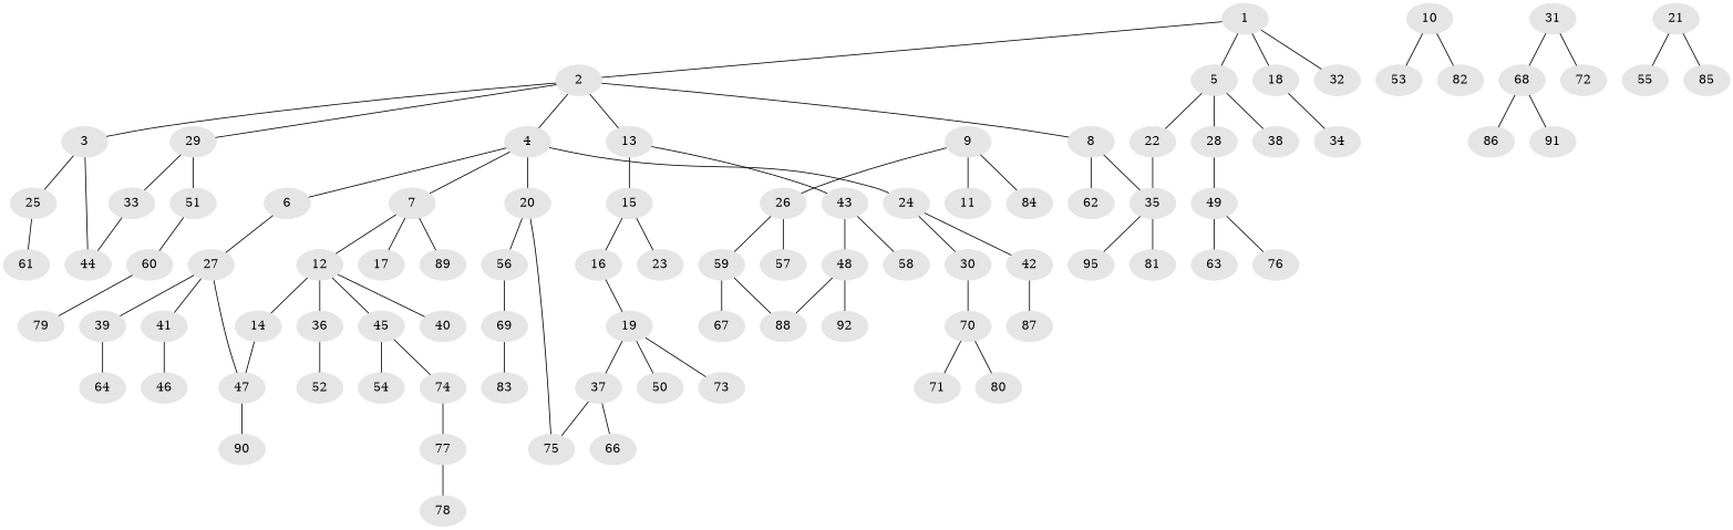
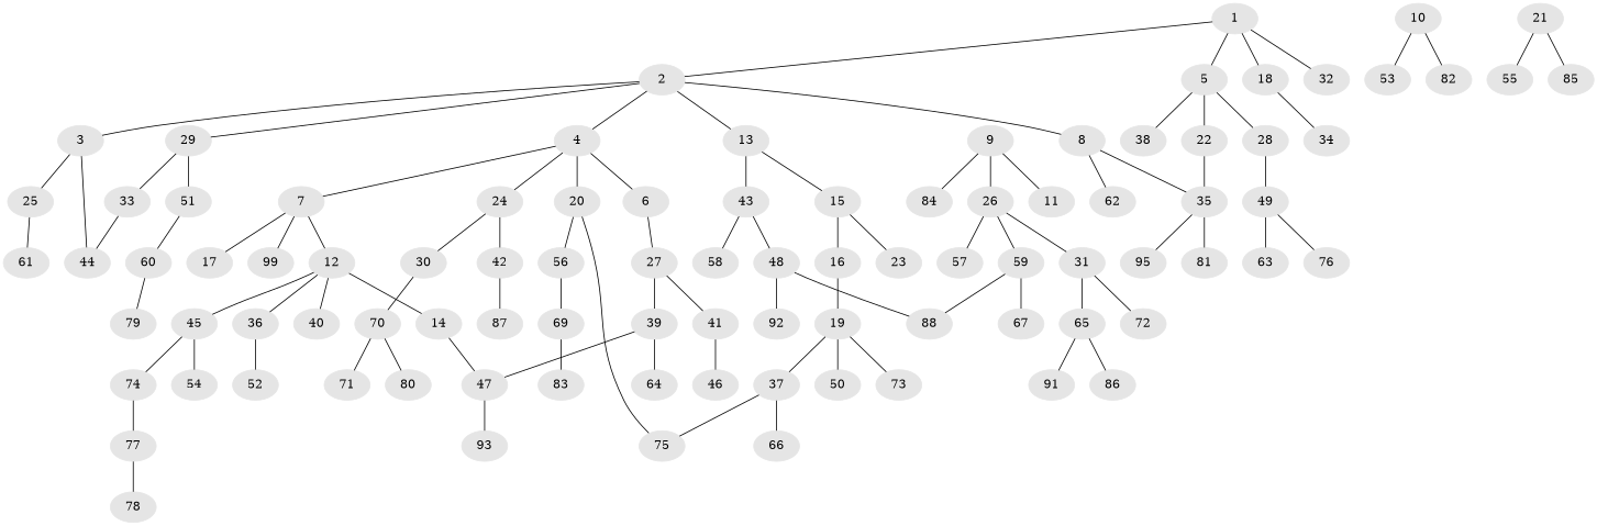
  graph {
    node [color=gray90 style=filled]
    1
    2
    5
    18
    32
    3
    4
    8
    13
    29
    22
    28
    38
    34
    25
    44
    6
    7
    20
    24
    35
    62
    15
    43
    33
    51
    10
    53
    82
    61
    27
    12
    17
-   89
+   89 [label=99]
    56
    75
    30
    42
    9
    11
    26
    84
    49
    39
    41
    14
    36
    45
    40
    n50 [label=95]
    81
    31
    57
    59
    47
    52
    54
    74
    16
    23
    48
    58
-   90
+   90 [label=93]
    19
    37
    50
    73
    21
    55
    85
    66
    69
    70
    87
-   68
+   68 [label=65]
    72
    88
    67
    64
    46
    63
    76
    60
    71
    80
    86
    91
    92
    77
    79
    83
    78
    1 -- 2
    1 -- 5
    1 -- 18
    1 -- 32
    2 -- 3
    2 -- 4
    2 -- 8
    2 -- 13
    2 -- 29
    5 -- 22
    5 -- 28
    5 -- 38
    18 -- 34
    3 -- 25
    3 -- 44
    4 -- 6
    4 -- 7
    4 -- 20
    4 -- 24
    8 -- 35
    8 -- 62
    13 -- 15
    13 -- 43
    29 -- 33
    29 -- 51
    22 -- 35
    28 -- 49
    25 -- 61
    6 -- 27
    7 -- 12
    7 -- 17
    7 -- 89
    20 -- 56
    20 -- 75
    24 -- 30
    24 -- 42
    35 -- n50
    35 -- 81
    15 -- 16
    15 -- 23
    43 -- 48
    43 -- 58
    33 -- 44
    51 -- 60
    10 -- 53
    10 -- 82
    27 -- 39
    27 -- 41
    12 -- 14
    12 -- 36
    12 -- 45
    12 -- 40
    56 -- 69
    30 -- 70
    42 -- 87
    9 -- 11
    9 -- 26
    9 -- 84
+   26 -- 31
    26 -- 57
    26 -- 59
    49 -- 63
    49 -- 76
-   27 -- 47
+   39 -- 47
    39 -- 64
    41 -- 46
    14 -- 47
    36 -- 52
    45 -- 54
    45 -- 74
    31 -- 68
    31 -- 72
    59 -- 88
    59 -- 67
    47 -- 90
    74 -- 77
    16 -- 19
    48 -- 88
    48 -- 92
    19 -- 37
    19 -- 50
    19 -- 73
    37 -- 75
    37 -- 66
    21 -- 55
    21 -- 85
    69 -- 83
    70 -- 71
    70 -- 80
    68 -- 86
    68 -- 91
    60 -- 79
    77 -- 78
  }
